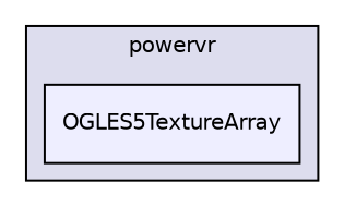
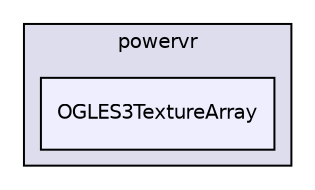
  digraph {
    compound=true
-   n1 [fillcolor="#eeeeff" fontname=Helvetica fontsize=10 label=OGLES5TextureArray pencolor=black shape=box style=filled]
+   n1 [fillcolor="#eeeeff" fontname=Helvetica fontsize=10 label=OGLES3TextureArray pencolor=black shape=box style=filled]
    subgraph cluster_1 {
      bgcolor="#ddddee"
      fontname=Helvetica
      fontsize=10
      label=powervr
      pencolor=black
      n1
    }
  }
